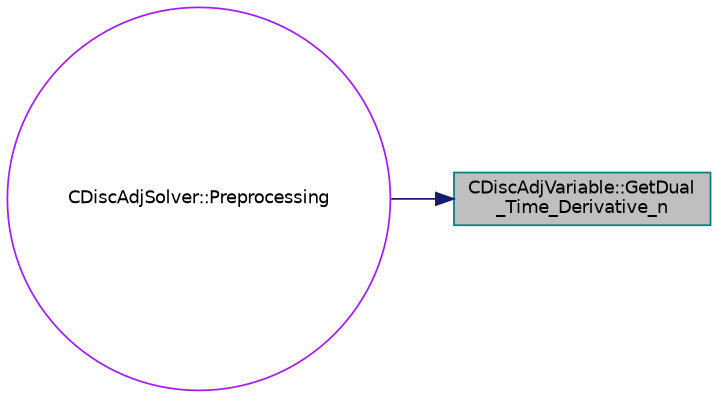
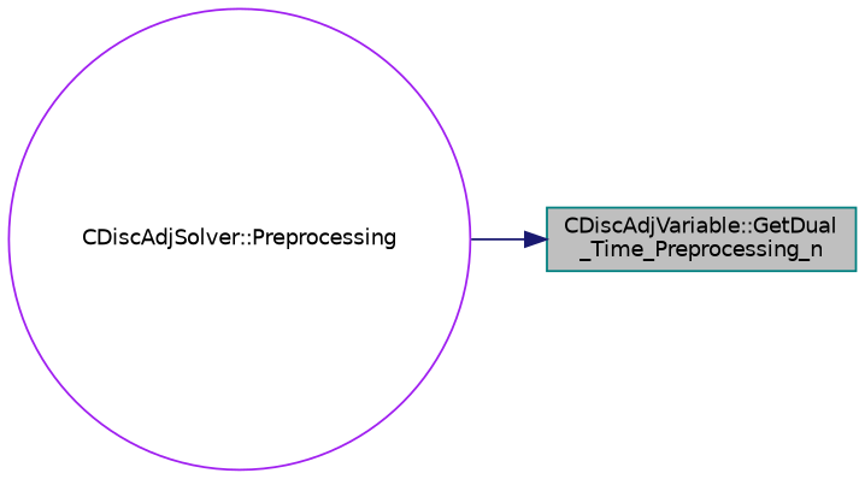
  digraph {
    rankdir=RL
    node [fontname=Helvetica fontsize=10 style=filled]
-   n1 [color=teal fillcolor=grey75 fontcolor=black height=0.2 label="CDiscAdjVariable::GetDual\l_Time_Derivative_n" shape=box width=0.4]
+   n1 [color=teal fillcolor=grey75 fontcolor=black height=0.2 label="CDiscAdjVariable::GetDual\l_Time_Preprocessing_n" shape=box width=0.4]
    n2 [color=purple fillcolor=white height=0.2 label="CDiscAdjSolver::Preprocessing" shape=circle width=0.4]
    n1 -> n2 [color=midnightblue dir=back fontname=Helvetica fontsize=10 labelfontname=Helvetica labelfontsize=10 style=solid]
  }
